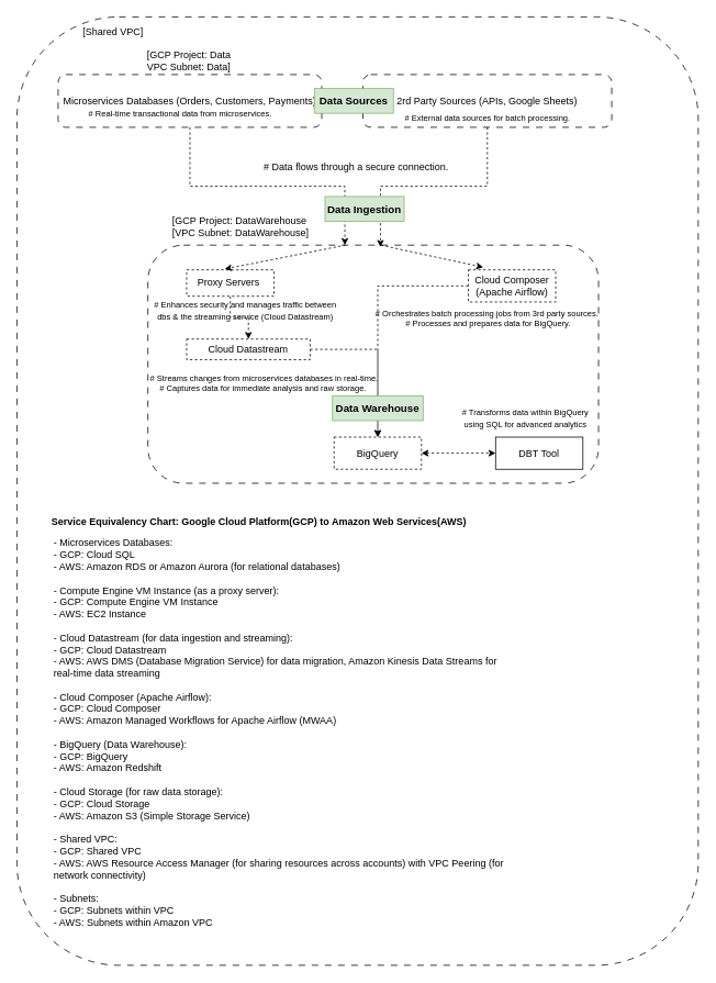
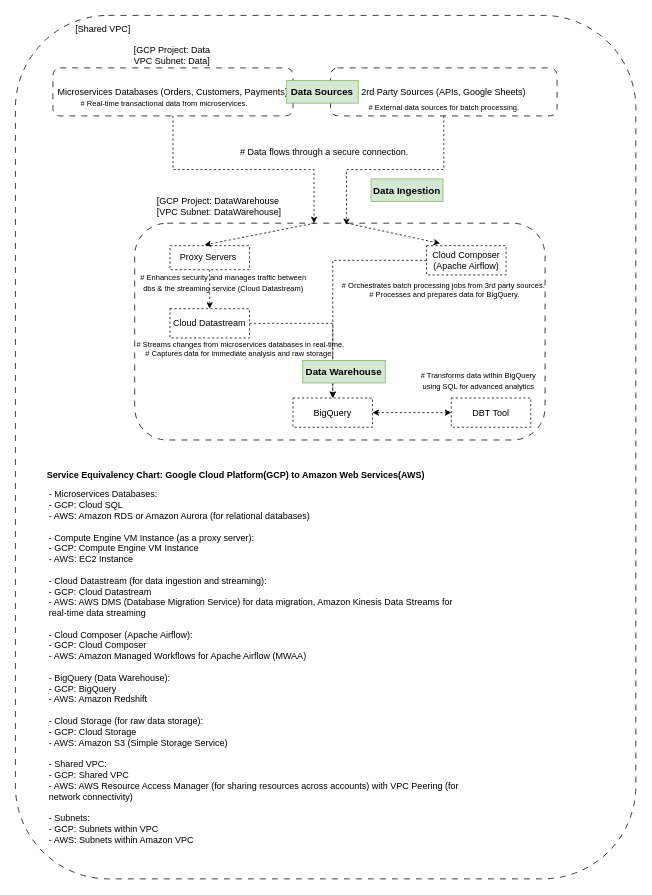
  <mxCell id="0" />
  <mxCell id="1" parent="0" />
  <mxCell id="2" value="" style="rounded=1;whiteSpace=wrap;html=1;strokeColor=default;align=center;verticalAlign=middle;fontFamily=Helvetica;fontSize=12;fontColor=default;fillColor=default;dashed=1;dashPattern=8 8;" parent="1" vertex="1"><mxGeometry x="20" y="20" width="827" height="1151" as="geometry" /></mxCell>
  <mxCell id="3" value="&lt;meta charset=&quot;utf-8&quot;&gt;&lt;span style=&quot;color: rgb(0, 0, 0); font-family: Helvetica; font-size: 12px; font-style: normal; font-variant-ligatures: normal; font-variant-caps: normal; font-weight: 400; letter-spacing: normal; orphans: 2; text-align: left; text-indent: 0px; text-transform: none; widows: 2; word-spacing: 0px; -webkit-text-stroke-width: 0px; background-color: rgb(255, 255, 255); text-decoration-thickness: initial; text-decoration-style: initial; text-decoration-color: initial; float: none; display: inline !important;&quot;&gt;Microservices Databases (Orders, Customers, Payments)&lt;/span&gt;" style="rounded=1;whiteSpace=wrap;html=1;fillStyle=dots;dashed=1;dashPattern=8 8;" parent="1" vertex="1"><mxGeometry x="70" y="90" width="320" height="64" as="geometry" /></mxCell>
  <mxCell id="4" value="[GCP Project: Data&lt;br&gt;VPC Subnet: Data]" style="text;html=1;strokeColor=none;fillColor=none;align=center;verticalAlign=middle;whiteSpace=wrap;rounded=0;" parent="1" vertex="1"><mxGeometry x="140" y="61" width="178" height="23" as="geometry" /></mxCell>
  <mxCell id="5" value="" style="rounded=1;whiteSpace=wrap;html=1;dashed=1;dashPattern=8 8;" parent="1" vertex="1"><mxGeometry x="179" y="297" width="547" height="289" as="geometry" /></mxCell>
  <mxCell id="6" value="&lt;span style=&quot;color: rgb(0, 0, 0); font-family: Helvetica; font-size: 12px; font-style: normal; font-variant-ligatures: normal; font-variant-caps: normal; font-weight: 400; letter-spacing: normal; orphans: 2; text-align: left; text-indent: 0px; text-transform: none; widows: 2; word-spacing: 0px; -webkit-text-stroke-width: 0px; background-color: rgb(255, 255, 255); text-decoration-thickness: initial; text-decoration-style: initial; text-decoration-color: initial; float: none; display: inline !important;&quot;&gt;[GCP Project: DataWarehouse&lt;/span&gt;&lt;br style=&quot;border-color: var(--border-color); padding: 0px; margin: 0px; color: rgb(0, 0, 0); font-family: Helvetica; font-size: 12px; font-style: normal; font-variant-ligatures: normal; font-variant-caps: normal; font-weight: 400; letter-spacing: normal; orphans: 2; text-align: left; text-indent: 0px; text-transform: none; widows: 2; word-spacing: 0px; -webkit-text-stroke-width: 0px; background-color: rgb(255, 255, 255); text-decoration-thickness: initial; text-decoration-style: initial; text-decoration-color: initial;&quot;&gt;&lt;span style=&quot;color: rgb(0, 0, 0); font-family: Helvetica; font-size: 12px; font-style: normal; font-variant-ligatures: normal; font-variant-caps: normal; font-weight: 400; letter-spacing: normal; orphans: 2; text-align: left; text-indent: 0px; text-transform: none; widows: 2; word-spacing: 0px; -webkit-text-stroke-width: 0px; background-color: rgb(255, 255, 255); text-decoration-thickness: initial; text-decoration-style: initial; text-decoration-color: initial; float: none; display: inline !important;&quot;&gt;[VPC Subnet: DataWarehouse]&lt;/span&gt;" style="text;whiteSpace=wrap;html=1;fontSize=12;fontFamily=Helvetica;fontColor=default;" parent="1" vertex="1"><mxGeometry x="207" y="254" width="170" height="51" as="geometry" /></mxCell>
  <mxCell id="7" value="" style="edgeStyle=orthogonalEdgeStyle;rounded=0;orthogonalLoop=1;jettySize=auto;html=1;fontFamily=Helvetica;fontSize=12;fontColor=default;dashed=1;" parent="1" source="8" target="10" edge="1"><mxGeometry relative="1" as="geometry" /></mxCell>
  <mxCell id="8" value="&lt;span style=&quot;color: rgb(0, 0, 0); font-family: Helvetica; font-size: 12px; font-style: normal; font-variant-ligatures: normal; font-variant-caps: normal; font-weight: 400; letter-spacing: normal; orphans: 2; text-align: center; text-indent: 0px; text-transform: none; widows: 2; word-spacing: 0px; -webkit-text-stroke-width: 0px; background-color: rgb(255, 255, 255); text-decoration-thickness: initial; text-decoration-style: initial; text-decoration-color: initial; float: none; display: inline !important;&quot;&gt;Proxy Servers&amp;nbsp;&lt;/span&gt;" style="rounded=0;whiteSpace=wrap;html=1;strokeColor=default;align=center;verticalAlign=middle;fontFamily=Helvetica;fontSize=12;fontColor=default;fillColor=default;dashed=1;" parent="1" vertex="1"><mxGeometry x="226" y="327" width="106" height="32" as="geometry" /></mxCell>
  <mxCell id="9" style="edgeStyle=orthogonalEdgeStyle;rounded=0;orthogonalLoop=1;jettySize=auto;html=1;fontFamily=Helvetica;fontSize=12;fontColor=default;dashed=1;" parent="1" source="10" target="11" edge="1"><mxGeometry relative="1" as="geometry" /></mxCell>
- <mxCell id="10" value="Cloud Datastream" style="rounded=0;whiteSpace=wrap;html=1;strokeColor=default;align=center;verticalAlign=middle;fontFamily=Helvetica;fontSize=12;fontColor=default;fillColor=default;dashed=1;" parent="1" vertex="1"><mxGeometry x="226" y="411" width="150" height="25" as="geometry" /></mxCell>
- <mxCell id="11" value="BigQuery" style="rounded=0;whiteSpace=wrap;html=1;strokeColor=default;align=center;verticalAlign=middle;fontFamily=Helvetica;fontSize=12;fontColor=default;fillColor=default;dashed=1;" parent="1" vertex="1"><mxGeometry x="405" y="530" width="106" height="39" as="geometry" /></mxCell>
+ <mxCell id="10" value="Cloud Datastream" style="rounded=0;whiteSpace=wrap;html=1;strokeColor=default;align=center;verticalAlign=middle;fontFamily=Helvetica;fontSize=12;fontColor=default;fillColor=default;dashed=1;" parent="1" vertex="1"><mxGeometry x="226" y="411" width="106" height="39" as="geometry" /></mxCell>
+ <mxCell id="11" value="BigQuery" style="rounded=0;whiteSpace=wrap;html=1;strokeColor=default;align=center;verticalAlign=middle;fontFamily=Helvetica;fontSize=12;fontColor=default;fillColor=default;dashed=1;" parent="1" vertex="1"><mxGeometry x="390" y="530" width="106" height="39" as="geometry" /></mxCell>
  <mxCell id="12" style="edgeStyle=orthogonalEdgeStyle;rounded=0;orthogonalLoop=1;jettySize=auto;html=1;entryX=0.5;entryY=0;entryDx=0;entryDy=0;fontFamily=Helvetica;fontSize=12;fontColor=default;dashed=1;" parent="1" source="13" target="11" edge="1"><mxGeometry relative="1" as="geometry" /></mxCell>
  <mxCell id="13" value="Cloud Composer (Apache Airflow)" style="rounded=0;whiteSpace=wrap;html=1;strokeColor=default;align=center;verticalAlign=middle;fontFamily=Helvetica;fontSize=12;fontColor=default;fillColor=default;dashed=1;" parent="1" vertex="1"><mxGeometry x="568" y="327" width="106" height="39" as="geometry" /></mxCell>
- <mxCell id="14" value="DBT Tool" style="rounded=0;whiteSpace=wrap;html=1;strokeColor=default;align=center;verticalAlign=middle;fontFamily=Helvetica;fontSize=12;fontColor=default;fillColor=default;dashed=0;" parent="1" vertex="1"><mxGeometry x="601" y="530" width="106" height="39" as="geometry" /></mxCell>
+ <mxCell id="14" value="DBT Tool" style="rounded=0;whiteSpace=wrap;html=1;strokeColor=default;align=center;verticalAlign=middle;fontFamily=Helvetica;fontSize=12;fontColor=default;fillColor=default;dashed=1;" parent="1" vertex="1"><mxGeometry x="601" y="530" width="106" height="39" as="geometry" /></mxCell>
  <mxCell id="15" value="&amp;nbsp;# Orchestrates batch processing jobs from 3rd party sources.&lt;br style=&quot;border-color: var(--border-color); padding: 0px; margin: 0px; text-align: left; font-size: 10px;&quot;&gt;&lt;span style=&quot;text-align: left; font-size: 10px;&quot;&gt;&amp;nbsp; # Processes and prepares data for BigQuery.&lt;/span&gt;" style="text;html=1;strokeColor=none;fillColor=none;align=center;verticalAlign=middle;whiteSpace=wrap;rounded=0;fontSize=10;fontFamily=Helvetica;fontColor=default;" parent="1" vertex="1"><mxGeometry x="445.75" y="359" width="287" height="53" as="geometry" /></mxCell>
  <mxCell id="16" value="&amp;nbsp;# Streams changes from microservices databases in real-time.&lt;br style=&quot;border-color: var(--border-color); padding: 0px; margin: 0px; text-align: left; font-size: 10px;&quot;&gt;&lt;span style=&quot;text-align: left; font-size: 10px;&quot;&gt;# Captures data for immediate analysis and raw storage.&lt;/span&gt;" style="text;html=1;strokeColor=none;fillColor=none;align=center;verticalAlign=middle;whiteSpace=wrap;rounded=0;fontSize=10;fontFamily=Helvetica;fontColor=default;" parent="1" vertex="1"><mxGeometry x="153" y="450" width="332" height="30" as="geometry" /></mxCell>
  <mxCell id="17" value="# Real-time transactional data from microservices." style="text;html=1;align=center;verticalAlign=middle;resizable=0;points=[];autosize=1;strokeColor=none;fillColor=none;fontSize=10;fontFamily=Helvetica;fontColor=default;" parent="1" vertex="1"><mxGeometry x="98" y="125" width="240" height="24" as="geometry" /></mxCell>
  <mxCell id="18" value="&lt;font style=&quot;font-size: 10px;&quot;&gt;# Transforms data within BigQuery &lt;br&gt;using SQL for advanced analytics&lt;/font&gt;" style="text;html=1;align=center;verticalAlign=middle;resizable=0;points=[];autosize=1;strokeColor=none;fillColor=none;fontSize=12;fontFamily=Helvetica;fontColor=default;" parent="1" vertex="1"><mxGeometry x="551" y="486" width="171" height="41" as="geometry" /></mxCell>
  <mxCell id="19" value="2rd Party Sources (APIs, Google Sheets)" style="rounded=1;whiteSpace=wrap;html=1;fillStyle=dots;dashed=1;dashPattern=8 8;" parent="1" vertex="1"><mxGeometry x="440" y="90" width="302" height="64" as="geometry" /></mxCell>
  <mxCell id="20" value="# External data sources for batch processing." style="text;html=1;align=center;verticalAlign=middle;resizable=0;points=[];autosize=1;strokeColor=none;fillColor=none;fontSize=10;fontFamily=Helvetica;fontColor=default;" parent="1" vertex="1"><mxGeometry x="481.5" y="130" width="219" height="24" as="geometry" /></mxCell>
  <mxCell id="21" style="edgeStyle=orthogonalEdgeStyle;rounded=0;orthogonalLoop=1;jettySize=auto;html=1;entryX=0.437;entryY=0;entryDx=0;entryDy=0;entryPerimeter=0;fontFamily=Helvetica;fontSize=12;fontColor=default;dashed=1;" parent="1" source="3" target="5" edge="1"><mxGeometry relative="1" as="geometry" /></mxCell>
  <mxCell id="22" style="edgeStyle=orthogonalEdgeStyle;rounded=0;orthogonalLoop=1;jettySize=auto;html=1;entryX=0.516;entryY=0.008;entryDx=0;entryDy=0;entryPerimeter=0;fontFamily=Helvetica;fontSize=12;fontColor=default;dashed=1;" parent="1" source="19" target="5" edge="1"><mxGeometry relative="1" as="geometry" /></mxCell>
  <mxCell id="23" value="# Data flows through a secure connection." style="text;whiteSpace=wrap;fontSize=12;fontFamily=Helvetica;fontColor=default;" parent="1" vertex="1"><mxGeometry x="318" y="188" width="252" height="36" as="geometry" /></mxCell>
  <mxCell id="24" value="" style="endArrow=classic;html=1;rounded=0;fontFamily=Helvetica;fontSize=12;fontColor=default;entryX=0.396;entryY=0;entryDx=0;entryDy=0;entryPerimeter=0;exitX=0.431;exitY=0.004;exitDx=0;exitDy=0;exitPerimeter=0;dashed=1;" parent="1" edge="1"><mxGeometry width="50" height="50" relative="1" as="geometry"><mxPoint x="418.997" y="296.996" as="sourcePoint" /><mxPoint x="272.216" y="325.98" as="targetPoint" /></mxGeometry></mxCell>
  <mxCell id="25" value="" style="endArrow=classic;html=1;rounded=0;fontFamily=Helvetica;fontSize=12;fontColor=default;exitX=0.517;exitY=0;exitDx=0;exitDy=0;exitPerimeter=0;entryX=0.17;entryY=-0.077;entryDx=0;entryDy=0;entryPerimeter=0;dashed=1;" parent="1" source="5" target="13" edge="1"><mxGeometry width="50" height="50" relative="1" as="geometry"><mxPoint x="359" y="348" as="sourcePoint" /><mxPoint x="576" y="320" as="targetPoint" /></mxGeometry></mxCell>
- <mxCell id="26" value="Data Ingestion" style="text;html=1;strokeColor=#82b366;fillColor=#d5e8d4;align=center;verticalAlign=middle;whiteSpace=wrap;rounded=0;fontSize=13;fontFamily=Helvetica;fontStyle=1" parent="1" vertex="1"><mxGeometry x="394" y="238" width="96" height="30" as="geometry" /></mxCell>
+ <mxCell id="26" value="Data Ingestion" style="text;html=1;strokeColor=#82b366;fillColor=#d5e8d4;align=center;verticalAlign=middle;whiteSpace=wrap;rounded=0;fontSize=13;fontFamily=Helvetica;fontStyle=1" parent="1" vertex="1"><mxGeometry x="494" y="238" width="96" height="30" as="geometry" /></mxCell>
  <mxCell id="27" value="&lt;b&gt;Data Sources&lt;/b&gt;" style="text;html=1;strokeColor=#82b366;fillColor=#d5e8d4;align=center;verticalAlign=middle;whiteSpace=wrap;rounded=0;fontSize=13;fontFamily=Helvetica;" parent="1" vertex="1"><mxGeometry x="381" y="107" width="96" height="30" as="geometry" /></mxCell>
  <mxCell id="28" value="Data Warehouse" style="text;html=1;strokeColor=#82b366;fillColor=#d5e8d4;align=center;verticalAlign=middle;whiteSpace=wrap;rounded=0;fontSize=13;fontFamily=Helvetica;fontStyle=1" parent="1" vertex="1"><mxGeometry x="403" y="480" width="110" height="30" as="geometry" /></mxCell>
  <mxCell id="29" value="" style="endArrow=classic;startArrow=classic;html=1;rounded=0;fontFamily=Helvetica;fontSize=12;fontColor=default;entryX=0;entryY=0.5;entryDx=0;entryDy=0;exitX=1;exitY=0.5;exitDx=0;exitDy=0;dashed=1;" parent="1" source="11" target="14" edge="1"><mxGeometry width="50" height="50" relative="1" as="geometry"><mxPoint x="520" y="588" as="sourcePoint" /><mxPoint x="570" y="538" as="targetPoint" /></mxGeometry></mxCell>
  <mxCell id="30" value="[Shared VPC]" style="text;html=1;strokeColor=none;fillColor=none;align=center;verticalAlign=middle;whiteSpace=wrap;rounded=0;" parent="1" vertex="1"><mxGeometry x="48" y="26" width="178" height="23" as="geometry" /></mxCell>
  <mxCell id="31" value="&lt;font style=&quot;font-size: 10px;&quot;&gt;# Enhances security and manages traffic between &lt;br&gt;dbs &amp;amp; the streaming service (Cloud Datastream)&lt;/font&gt;" style="text;html=1;align=center;verticalAlign=middle;resizable=0;points=[];autosize=1;strokeColor=none;fillColor=none;rotation=0;" parent="1" vertex="1"><mxGeometry x="177" y="355" width="239" height="41" as="geometry" /></mxCell>
  <mxCell id="32" value="- Microservices Databases:&#10;  - GCP: Cloud SQL&#10;  - AWS: Amazon RDS or Amazon Aurora (for relational databases)&#10;&#10;- Compute Engine VM Instance (as a proxy server):&#10;  - GCP: Compute Engine VM Instance&#10;  - AWS: EC2 Instance&#10;&#10;- Cloud Datastream (for data ingestion and streaming):&#10;  - GCP: Cloud Datastream&#10;  - AWS: AWS DMS (Database Migration Service) for data migration, Amazon Kinesis Data Streams for real-time data streaming&#10;&#10;- Cloud Composer (Apache Airflow):&#10;  - GCP: Cloud Composer&#10;  - AWS: Amazon Managed Workflows for Apache Airflow (MWAA)&#10;&#10;- BigQuery (Data Warehouse):&#10;  - GCP: BigQuery&#10;  - AWS: Amazon Redshift&#10;&#10;- Cloud Storage (for raw data storage):&#10;  - GCP: Cloud Storage&#10;  - AWS: Amazon S3 (Simple Storage Service)&#10;&#10;- Shared VPC:&#10;  - GCP: Shared VPC&#10;  - AWS: AWS Resource Access Manager (for sharing resources across accounts) with VPC Peering (for network connectivity)&#10;&#10;- Subnets:&#10;  - GCP: Subnets within VPC&#10;  - AWS: Subnets within Amazon VPC" style="text;whiteSpace=wrap;html=1;" parent="1" vertex="1"><mxGeometry x="63" y="645" width="550" height="497" as="geometry" /></mxCell>
  <mxCell id="33" value="&lt;b&gt;Service Equivalency Chart: Google Cloud Platform(GCP) to Amazon Web Services(AWS)&lt;/b&gt;" style="text;html=1;strokeColor=none;fillColor=none;align=center;verticalAlign=middle;whiteSpace=wrap;rounded=0;" parent="1" vertex="1"><mxGeometry x="48" y="618" width="531.5" height="30" as="geometry" /></mxCell>
